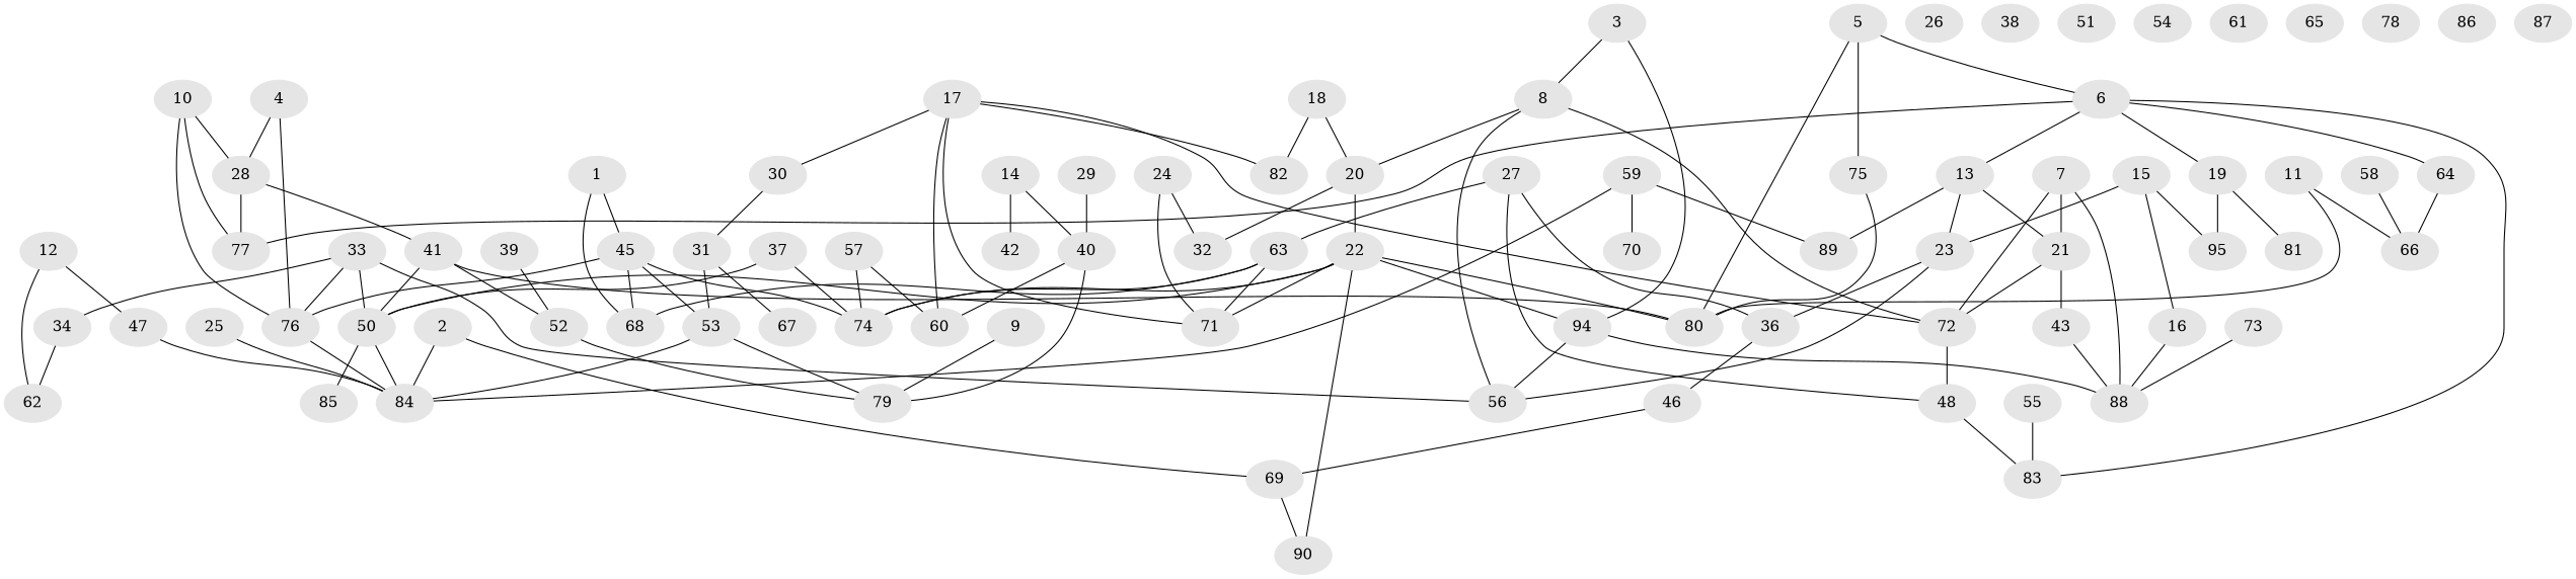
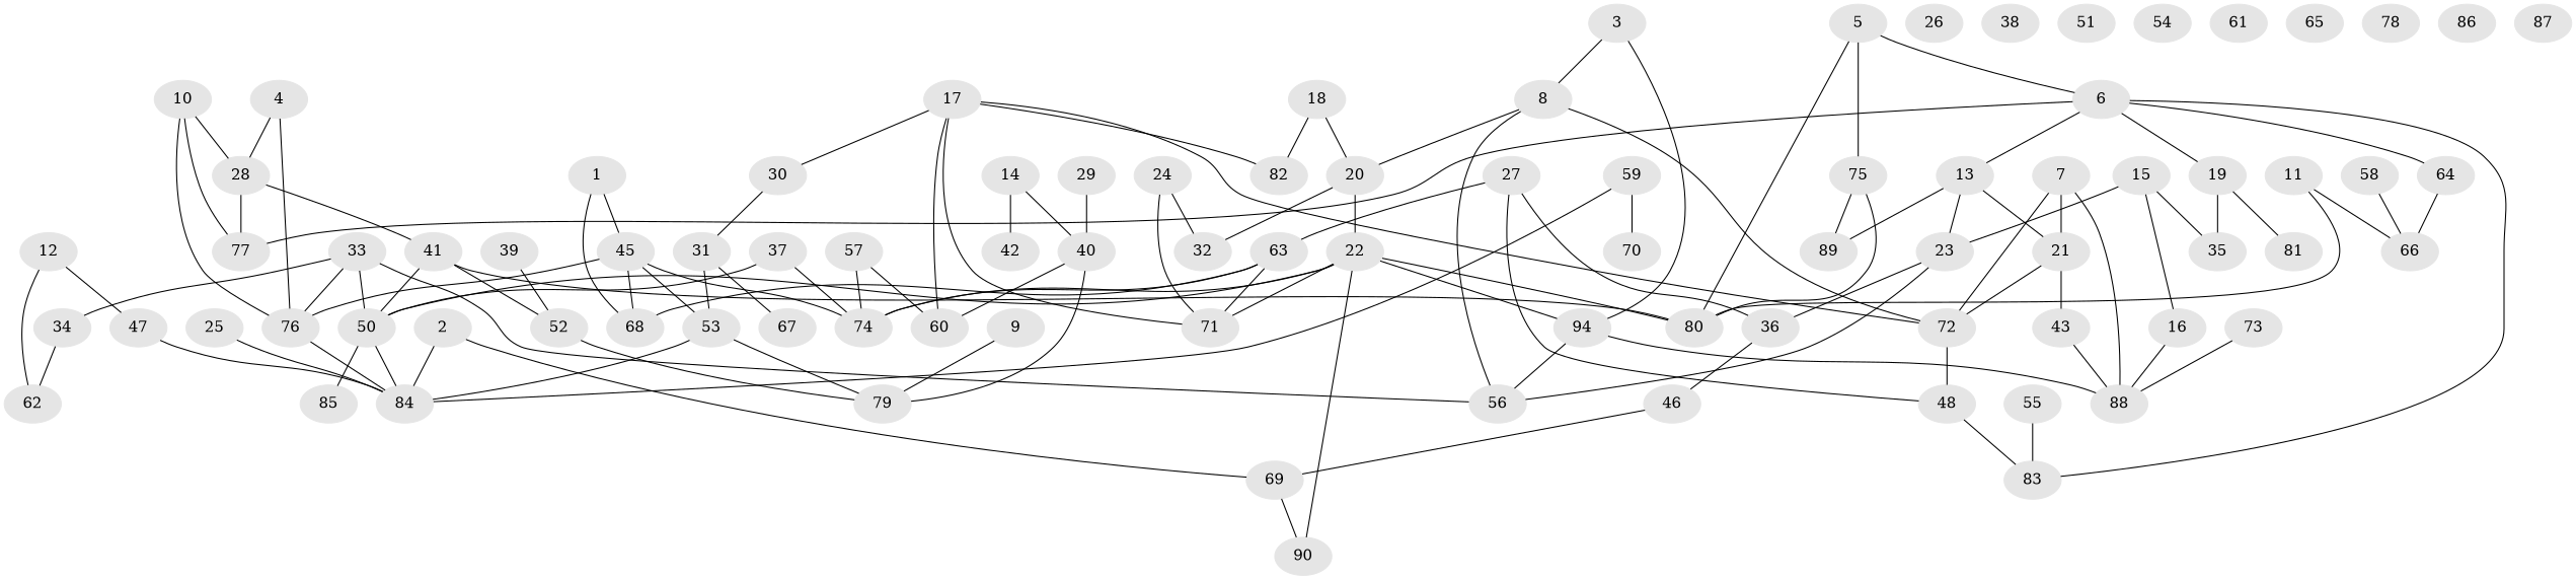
  graph {
    node [color=gray90 style=filled]
    1
    45
    68
    76
    74
    53
    2
    69
    84
    90
    3
    8
    n13 [label=94]
    72
    20
    56
    88
    4
    28
    77
    41
    5
    6
    75
    80
    13
    19
    64
    83
    47
    21
    23
    89
-   35 [label=95]
+   35
    81
    66
    7
    43
    48
    22
    32
    9
    79
    10
    11
    12
    62
    36
    14
    40
    42
    60
    15
    16
    17
    30
    71
    82
    31
    18
    50
    85
    46
    24
    25
    26
    27
    63
    52
    29
    67
    33
    34
    37
    38
    39
    51
    54
    55
    57
    58
    59
    70
    61
    65
    73
    78
    86
    87
    1 -- 45
    1 -- 68
    45 -- 68
    45 -- 76
    45 -- 74
    45 -- 53
    76 -- 84
    53 -- 84
    53 -- 79
    2 -- 69
    2 -- 84
    69 -- 90
    3 -- 8
    3 -- n13
    8 -- 72
    8 -- 20
    8 -- 56
    n13 -- 56
    n13 -- 88
    72 -- 48
    20 -- 22
    20 -- 32
    4 -- 76
    4 -- 28
    28 -- 77
    28 -- 41
    41 -- 80
    41 -- 50
    41 -- 52
    5 -- 6
    5 -- 75
    5 -- 80
    6 -- 77
    6 -- 13
    6 -- 19
    6 -- 64
    6 -- 83
    75 -- 80
    13 -- 21
    13 -- 23
    13 -- 89
    19 -- 35
    19 -- 81
    64 -- 66
    47 -- 84
    21 -- 72
    21 -- 43
    23 -- 56
    23 -- 36
    7 -- 72
    7 -- 88
    7 -- 21
    43 -- 88
    48 -- 83
    22 -- 74
    22 -- 90
    22 -- n13
    22 -- 80
    22 -- 71
    22 -- 50
    9 -- 79
    10 -- 76
    10 -- 28
    10 -- 77
    11 -- 80
    11 -- 66
    12 -- 47
    12 -- 62
    36 -- 46
    14 -- 40
    14 -- 42
    40 -- 79
    40 -- 60
    15 -- 23
    15 -- 35
    15 -- 16
    16 -- 88
    17 -- 72
    17 -- 60
    17 -- 30
    17 -- 71
    17 -- 82
    30 -- 31
    31 -- 53
    31 -- 67
    18 -- 20
    18 -- 82
    50 -- 84
    50 -- 85
    46 -- 69
    24 -- 32
    24 -- 71
    25 -- 84
    27 -- 48
    27 -- 36
    27 -- 63
    63 -- 68
    63 -- 74
    63 -- 71
    52 -- 79
    29 -- 40
    33 -- 76
    33 -- 56
    33 -- 50
    33 -- 34
    34 -- 62
    37 -- 74
    37 -- 50
    39 -- 52
    55 -- 83
    57 -- 74
    57 -- 60
    58 -- 66
    59 -- 84
-   59 -- 89
+   75 -- 89
    59 -- 70
    73 -- 88
  }
